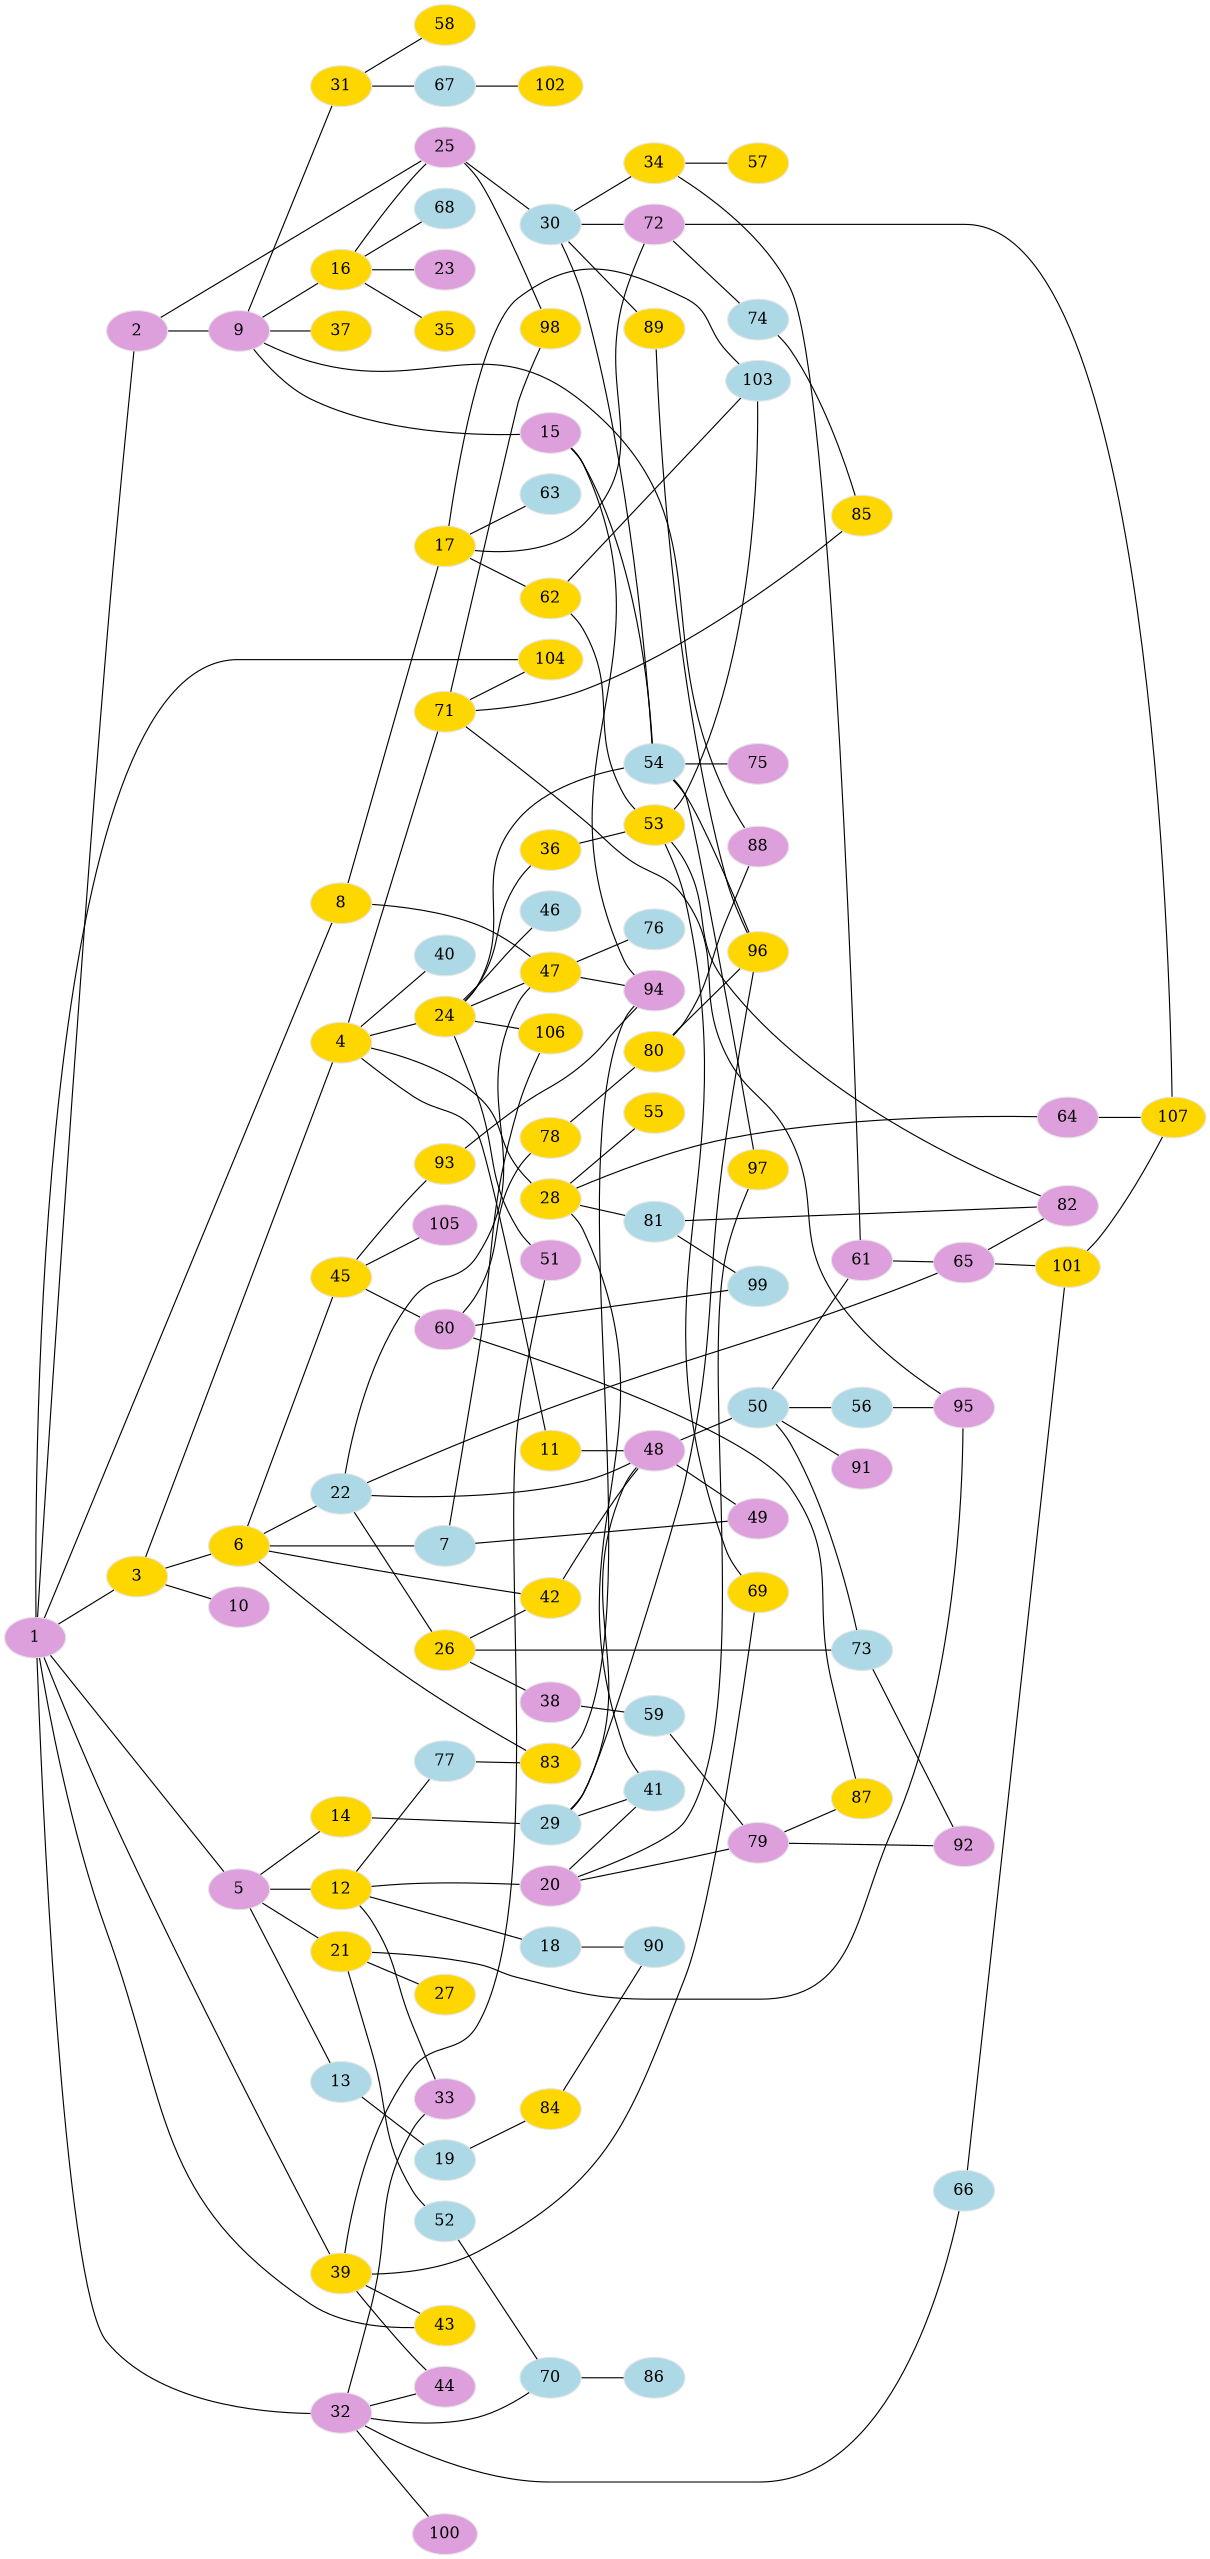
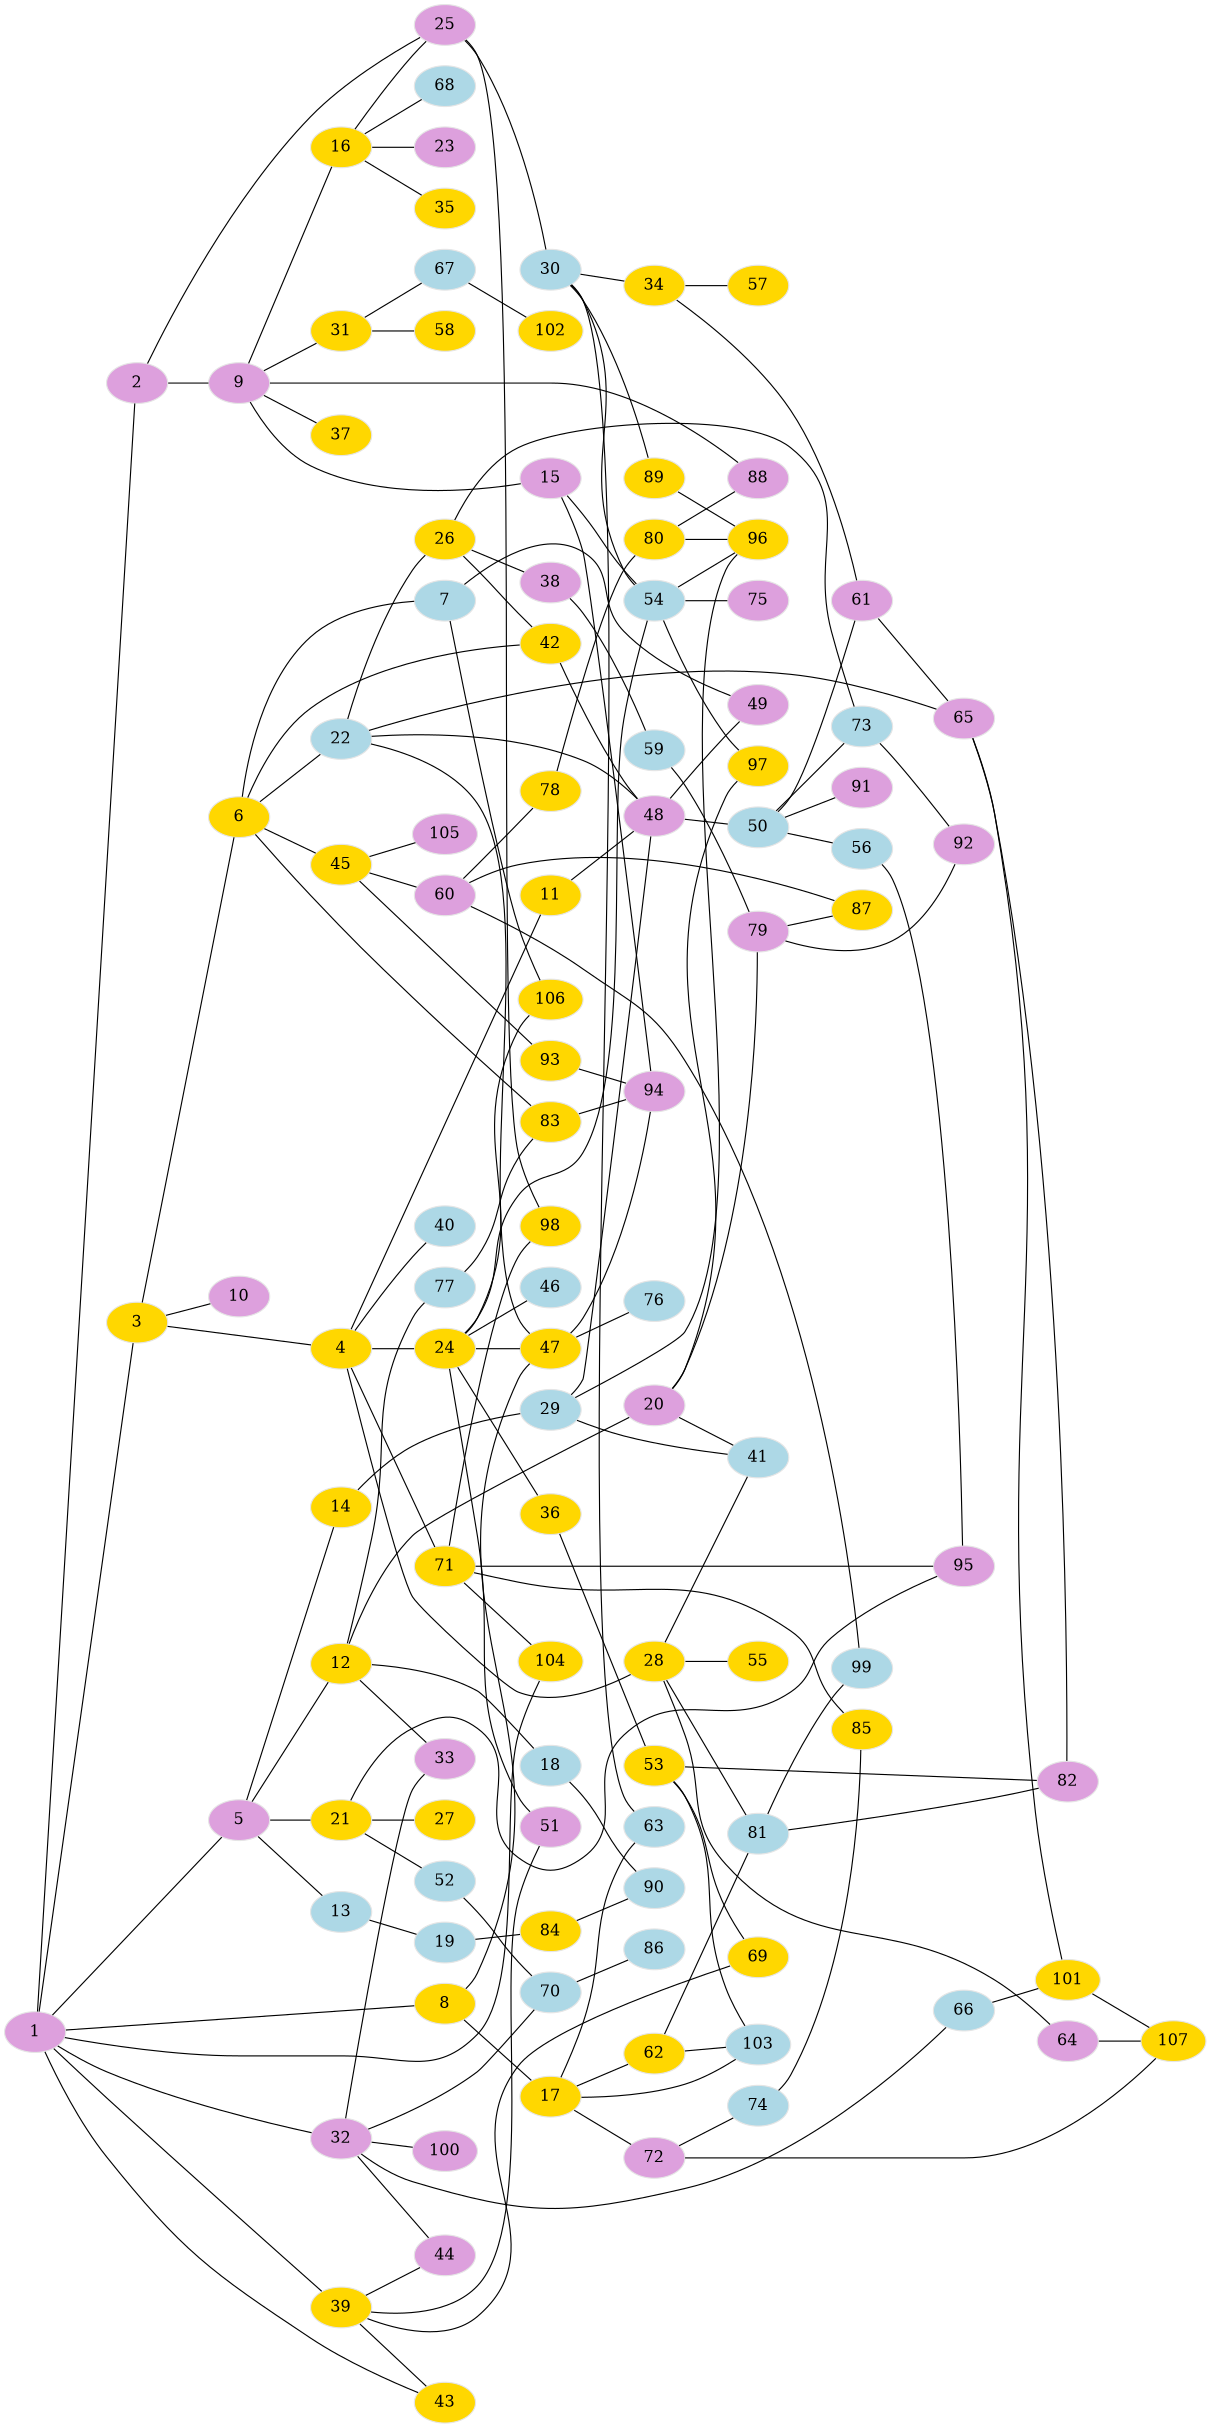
  graph {
    rankdir=LR
    node [color=gray90 fillcolor=gold style=filled]
    1 [fillcolor=plum]
    2 [fillcolor=plum]
    3
    5 [fillcolor=plum]
    8
    32 [fillcolor=plum]
    39
    43
    104
    9 [fillcolor=plum]
    25 [fillcolor=plum]
    4
    6
    10 [fillcolor=plum]
    12
    13 [fillcolor=lightblue]
    14
    21
    17
    47
    33 [fillcolor=plum]
    44 [fillcolor=plum]
    66 [fillcolor=lightblue]
    70 [fillcolor=lightblue]
    100 [fillcolor=plum]
    51 [fillcolor=plum]
    69
    15 [fillcolor=plum]
    16
    31
    37
    88 [fillcolor=plum]
    30 [fillcolor=lightblue]
    98
    11
    24
    28
    40 [fillcolor=lightblue]
    71
    7 [fillcolor=lightblue]
    22 [fillcolor=lightblue]
    42
    45
    83
    48 [fillcolor=plum]
    106
    54 [fillcolor=lightblue]
    36
    46 [fillcolor=lightblue]
    41 [fillcolor=lightblue]
    55
    64 [fillcolor=plum]
    81 [fillcolor=lightblue]
    95 [fillcolor=plum]
    85
    18 [fillcolor=lightblue]
    20 [fillcolor=plum]
    77 [fillcolor=lightblue]
    19 [fillcolor=lightblue]
    29 [fillcolor=lightblue]
    27
    52 [fillcolor=lightblue]
    49 [fillcolor=plum]
    26
    65 [fillcolor=plum]
    60 [fillcolor=plum]
    93
    105 [fillcolor=plum]
    76 [fillcolor=lightblue]
    94 [fillcolor=plum]
    62
    63 [fillcolor=lightblue]
    72 [fillcolor=plum]
    103 [fillcolor=lightblue]
    23 [fillcolor=plum]
    35
    68 [fillcolor=lightblue]
    58
    67 [fillcolor=lightblue]
    50 [fillcolor=lightblue]
    90 [fillcolor=lightblue]
    79 [fillcolor=plum]
    97
    84
    96
    75 [fillcolor=plum]
    107
    74 [fillcolor=lightblue]
    87
    92 [fillcolor=plum]
    38 [fillcolor=plum]
    73 [fillcolor=lightblue]
    82 [fillcolor=plum]
    101
    53
    34
    89
    59 [fillcolor=lightblue]
    99 [fillcolor=lightblue]
    57
    61 [fillcolor=plum]
    102
    86 [fillcolor=lightblue]
    78
    56 [fillcolor=lightblue]
    91 [fillcolor=plum]
    80
    1 -- 2
    1 -- 3
    1 -- 5
    1 -- 8
    1 -- 32
    1 -- 39
    1 -- 43
    1 -- 104
    2 -- 9
    2 -- 25
    3 -- 4
    3 -- 6
    3 -- 10
    5 -- 12
    5 -- 13
    5 -- 14
    5 -- 21
    8 -- 17
    8 -- 47
    32 -- 33
    32 -- 44
    32 -- 66
    32 -- 70
    32 -- 100
    39 -- 43
    39 -- 44
    39 -- 51
    39 -- 69
    9 -- 15
    9 -- 16
    9 -- 31
    9 -- 37
    9 -- 88
    25 -- 30
    25 -- 98
    4 -- 11
    4 -- 24
    4 -- 28
    4 -- 40
    4 -- 71
    6 -- 7
    6 -- 22
    6 -- 42
    6 -- 45
    6 -- 83
    12 -- 33
    12 -- 18
    12 -- 20
    12 -- 77
    13 -- 19
    14 -- 29
    21 -- 95
    21 -- 27
    21 -- 52
    17 -- 62
    17 -- 63
    17 -- 72
    17 -- 103
    47 -- 76
    47 -- 94
    66 -- 101
    70 -- 86
    15 -- 54
    15 -- 94
    16 -- 25
    16 -- 23
    16 -- 35
    16 -- 68
    31 -- 58
    31 -- 67
    30 -- 54
-   30 -- 72
+   30 -- 63
    30 -- 34
    30 -- 89
    11 -- 48
    24 -- 47
    24 -- 51
    24 -- 106
    24 -- 54
    24 -- 36
    24 -- 46
    28 -- 41
    28 -- 55
    28 -- 64
    28 -- 81
    71 -- 104
    71 -- 98
    71 -- 95
    71 -- 85
    7 -- 106
    7 -- 49
    22 -- 47
    22 -- 48
    22 -- 26
    22 -- 65
    42 -- 48
    45 -- 60
    45 -- 93
    45 -- 105
    83 -- 94
    48 -- 49
    48 -- 50
    54 -- 97
    54 -- 96
    54 -- 75
    36 -- 53
    64 -- 107
    81 -- 82
    81 -- 99
    18 -- 90
    20 -- 41
    20 -- 79
    20 -- 97
    77 -- 83
    19 -- 84
    29 -- 48
    29 -- 41
    29 -- 96
    52 -- 70
    26 -- 42
    26 -- 38
    26 -- 73
    65 -- 82
    65 -- 101
    60 -- 87
    60 -- 99
    60 -- 78
    93 -- 94
-   62 -- 53
+   62 -- 81
    62 -- 103
    72 -- 107
    72 -- 74
    67 -- 102
    50 -- 73
    50 -- 61
    50 -- 56
    50 -- 91
    79 -- 87
    79 -- 92
    84 -- 90
    74 -- 85
    38 -- 59
    73 -- 92
    101 -- 107
    53 -- 69
    53 -- 103
    53 -- 82
    34 -- 57
    34 -- 61
    89 -- 96
    59 -- 79
    61 -- 65
    78 -- 80
    56 -- 95
    80 -- 88
    80 -- 96
  }
